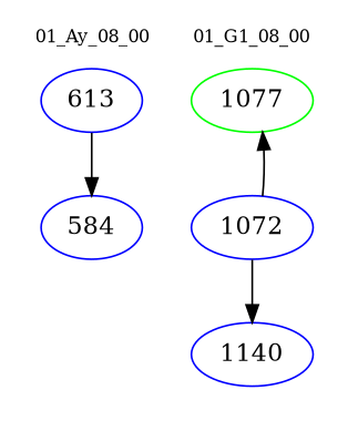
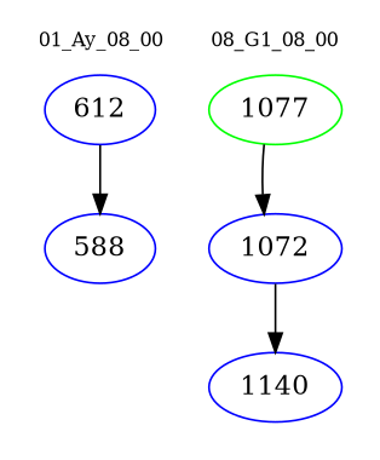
  digraph {
    node [color=blue]
    edge [color=black]
-   n1 [label=613]
-   n2 [label=584]
+   n1 [label=612]
+   n2 [label=588]
    n3 [color=green label=1077]
    n4 [label=1072]
    n5 [label=1140]
    subgraph cluster_1 {
      color=white
      fontsize=10
      label="01_Ay_08_00"
      n1
      n2
    }
    subgraph cluster_2 {
      color=white
      fontsize=10
-     label="01_G1_08_00"
+     label="08_G1_08_00"
      n3
      n4
      n5
    }
    n1 -> n2
-   n4 -> n3
+   n3 -> n4
    n4 -> n5
  }
